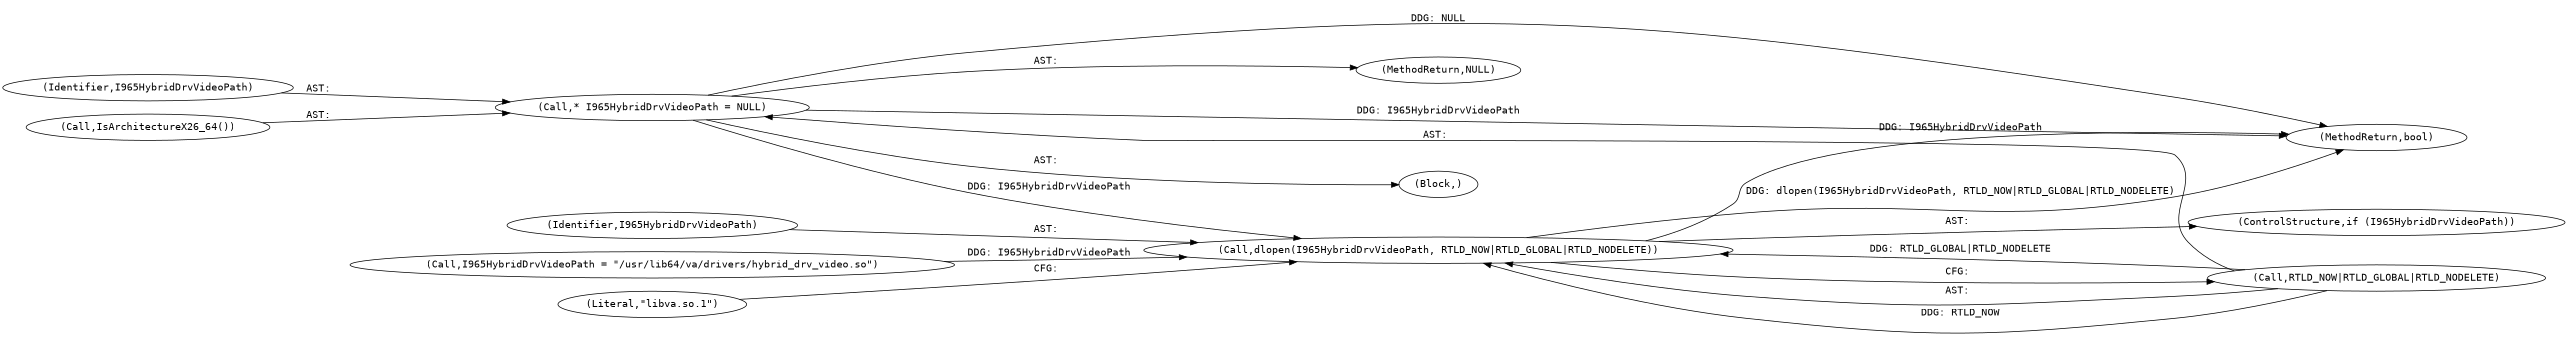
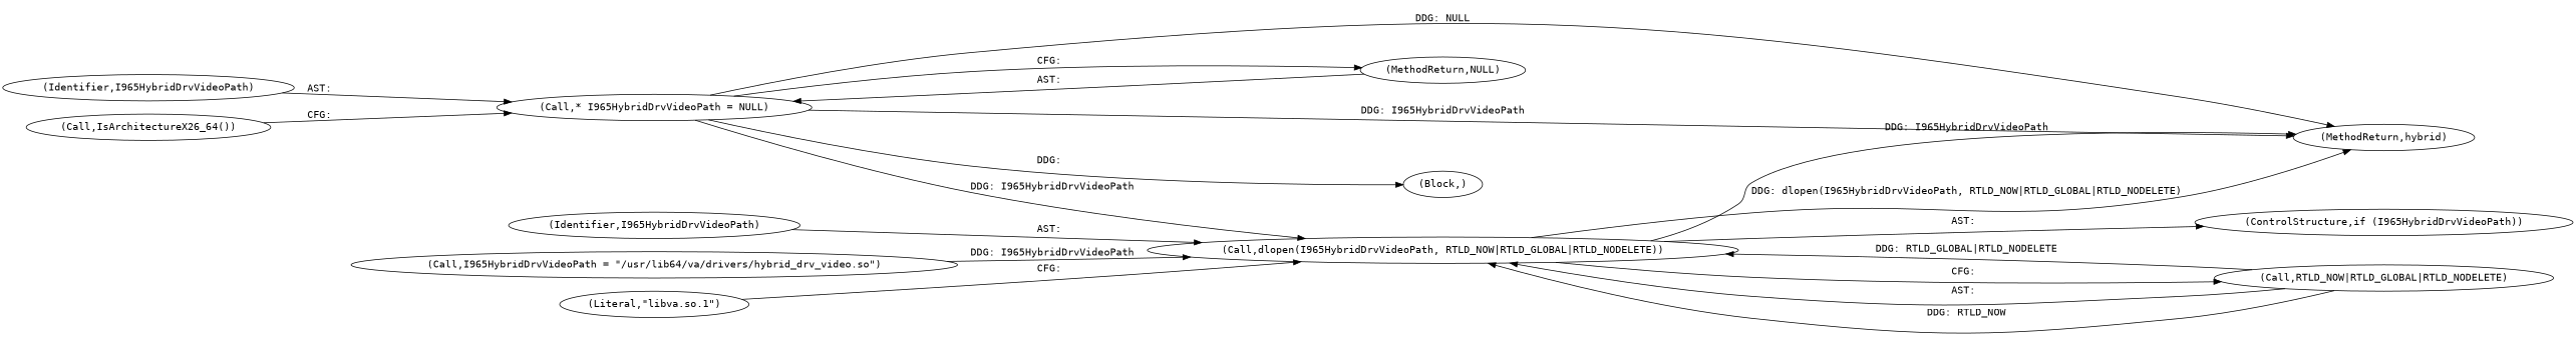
  digraph {
    fontname="DejaVu Sans Mono"
    rankdir=LR
    node [fontname="DejaVu Sans Mono"]
    edge [fontname="DejaVu Sans Mono"]
    n1 [label="(Call,* I965HybridDrvVideoPath = NULL)"]
    n2 [label="(Call,dlopen(I965HybridDrvVideoPath, RTLD_NOW|RTLD_GLOBAL|RTLD_NODELETE))"]
-   n3 [label="(MethodReturn,bool)"]
+   n3 [label="(MethodReturn,hybrid)"]
    n4 [label="(Block,)"]
    n5 [label="(MethodReturn,NULL)"]
    n6 [label="(ControlStructure,if (I965HybridDrvVideoPath))"]
    n7 [label="(Call,RTLD_NOW|RTLD_GLOBAL|RTLD_NODELETE)"]
    n8 [label="(Identifier,I965HybridDrvVideoPath)"]
    n9 [label="(Call,IsArchitectureX26_64())"]
    n10 [label="(Literal,\"libva.so.1\")"]
    n11 [label="(Identifier,I965HybridDrvVideoPath)"]
    n12 [label="(Call,I965HybridDrvVideoPath = \"/usr/lib64/va/drivers/hybrid_drv_video.so\")"]
    n1 -> n2 [label="DDG: I965HybridDrvVideoPath"]
    n1 -> n3 [label="DDG: NULL"]
    n1 -> n3 [label="DDG: I965HybridDrvVideoPath"]
-   n1 -> n4 [label="AST: "]
-   n1 -> n5 [label="AST: "]
+   n1 -> n4 [label="DDG: "]
+   n1 -> n5 [label="CFG: "]
    n2 -> n3 [label="DDG: I965HybridDrvVideoPath"]
    n2 -> n3 [label="DDG: dlopen(I965HybridDrvVideoPath, RTLD_NOW|RTLD_GLOBAL|RTLD_NODELETE)"]
    n2 -> n6 [label="AST: "]
    n2 -> n7 [label="CFG: "]
-   n7 -> n1 [label="AST: "]
+   n5 -> n1 [label="AST: "]
    n7 -> n2 [label="AST: "]
    n7 -> n2 [label="DDG: RTLD_NOW"]
    n7 -> n2 [label="DDG: RTLD_GLOBAL|RTLD_NODELETE"]
    n8 -> n1 [label="AST: "]
-   n9 -> n1 [label="AST: "]
+   n9 -> n1 [label="CFG: "]
    n10 -> n2 [label="CFG: "]
    n11 -> n2 [label="AST: "]
    n12 -> n2 [label="DDG: I965HybridDrvVideoPath"]
  }
